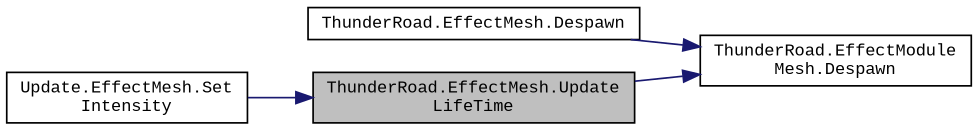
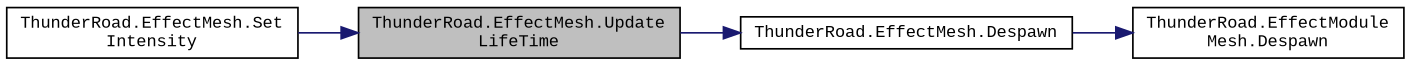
  digraph {
    fontname="Liberation Mono"
    rankdir=LR
    node [color=black fillcolor=white fontname="Liberation Mono" fontsize=10 shape=record style=filled]
    edge [color=midnightblue fontname="Liberation Mono" fontsize=10 labelfontname=Helvetica labelfontsize=10 style=solid]
    n1 [fillcolor=grey75 fontcolor=black height=0.2 label="ThunderRoad.EffectMesh.Update\lLifeTime" width=0.4]
    n2 [height=0.2 label="ThunderRoad.EffectMesh.Despawn" width=0.4]
    n3 [height=0.2 label="ThunderRoad.EffectModule\lMesh.Despawn" width=0.4]
-   n4 [height=0.2 label="Update.EffectMesh.Set\lIntensity" width=0.4]
-   n1 -> n3
+   n4 [height=0.2 label="ThunderRoad.EffectMesh.Set\lIntensity" width=0.4]
+   n1 -> n2
    n2 -> n3
    n4 -> n1
  }
